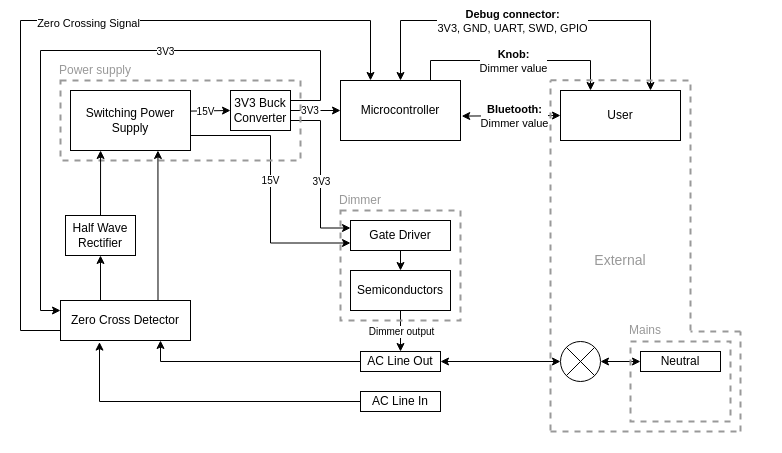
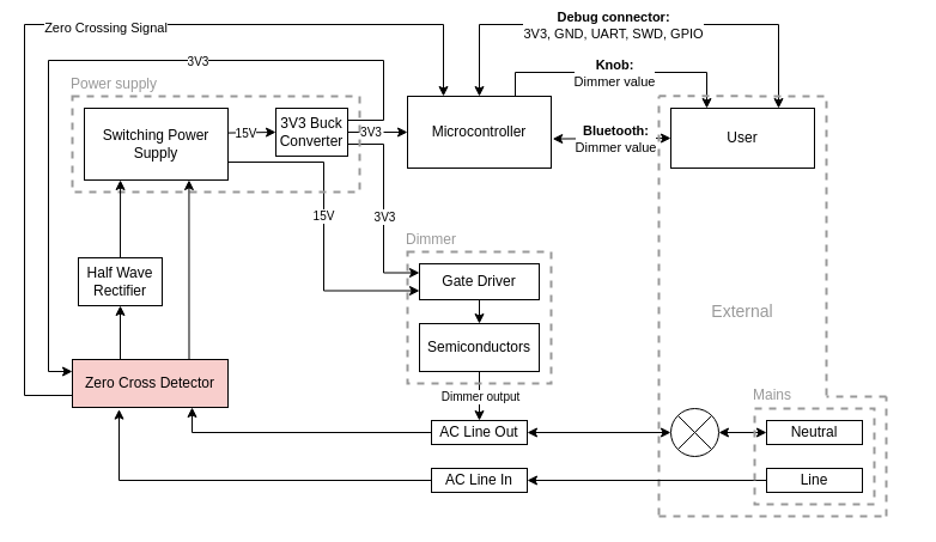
  <mxCell id="0" />
  <mxCell id="1" parent="0" />
  <mxCell id="2" value="Microcontroller" style="rounded=0;whiteSpace=wrap;html=1;" parent="1" vertex="1"><mxGeometry x="340" y="80" width="120" height="60" as="geometry" /></mxCell>
  <mxCell id="3" value="3V3 Buck Converter" style="rounded=0;whiteSpace=wrap;html=1;" parent="1" vertex="1"><mxGeometry x="230" y="90" width="60" height="40" as="geometry" /></mxCell>
  <mxCell id="4" value="" style="endArrow=classic;html=1;exitX=1;exitY=0.5;exitDx=0;exitDy=0;entryX=0;entryY=0.5;entryDx=0;entryDy=0;startArrow=none;" parent="1" source="6" target="2" edge="1"><mxGeometry width="50" height="50" relative="1" as="geometry"><mxPoint x="360" y="300" as="sourcePoint" /><mxPoint x="410" y="250" as="targetPoint" /></mxGeometry></mxCell>
  <mxCell id="5" value="Switching Power Supply" style="rounded=0;whiteSpace=wrap;html=1;" parent="1" vertex="1"><mxGeometry x="70" y="90" width="120" height="60" as="geometry" /></mxCell>
  <mxCell id="6" value="&lt;font style=&quot;font-size: 10px&quot;&gt;3V3&lt;/font&gt;" style="text;html=1;strokeColor=none;fillColor=none;align=center;verticalAlign=middle;whiteSpace=wrap;rounded=0;" parent="1" vertex="1"><mxGeometry x="300" y="100" width="20" height="20" as="geometry" /></mxCell>
  <mxCell id="7" value="" style="endArrow=none;html=1;exitX=1;exitY=0.5;exitDx=0;exitDy=0;entryX=0;entryY=0.5;entryDx=0;entryDy=0;" parent="1" source="3" target="6" edge="1"><mxGeometry width="50" height="50" relative="1" as="geometry"><mxPoint x="280" y="110" as="sourcePoint" /><mxPoint x="340" y="110" as="targetPoint" /></mxGeometry></mxCell>
  <mxCell id="8" value="Gate Driver" style="rounded=0;whiteSpace=wrap;html=1;" parent="1" vertex="1"><mxGeometry x="350" y="220" width="100" height="30" as="geometry" /></mxCell>
  <mxCell id="9" value="User" style="rounded=0;whiteSpace=wrap;html=1;" parent="1" vertex="1"><mxGeometry x="560" y="90" width="120" height="50" as="geometry" /></mxCell>
  <mxCell id="10" value="AC Line Out" style="rounded=0;whiteSpace=wrap;html=1;" parent="1" vertex="1"><mxGeometry x="360" y="351" width="80" height="20" as="geometry" /></mxCell>
  <mxCell id="11" value="Semiconductors" style="rounded=0;whiteSpace=wrap;html=1;" parent="1" vertex="1"><mxGeometry x="350" y="270" width="100" height="40" as="geometry" /></mxCell>
  <mxCell id="12" value="" style="endArrow=classic;html=1;entryX=0.5;entryY=0;entryDx=0;entryDy=0;exitX=0.5;exitY=1;exitDx=0;exitDy=0;" parent="1" source="8" target="11" edge="1"><mxGeometry width="50" height="50" relative="1" as="geometry"><mxPoint x="160" y="210" as="sourcePoint" /><mxPoint x="210" y="160" as="targetPoint" /></mxGeometry></mxCell>
  <mxCell id="13" value="" style="endArrow=classic;html=1;exitX=0.5;exitY=1;exitDx=0;exitDy=0;entryX=0.5;entryY=0;entryDx=0;entryDy=0;" parent="1" source="11" target="10" edge="1"><mxGeometry width="50" height="50" relative="1" as="geometry"><mxPoint x="160" y="300" as="sourcePoint" /><mxPoint x="210" y="250" as="targetPoint" /></mxGeometry></mxCell>
  <mxCell id="14" value="Dimmer output" style="edgeLabel;html=1;align=center;verticalAlign=middle;resizable=0;points=[];fontSize=10;" parent="13" vertex="1" connectable="0"><mxGeometry x="0.16" relative="1" as="geometry"><mxPoint y="-4" as="offset" /></mxGeometry></mxCell>
  <mxCell id="15" value="" style="endArrow=classic;startArrow=classic;html=1;exitX=1;exitY=0.5;exitDx=0;exitDy=0;entryX=0;entryY=0.5;entryDx=0;entryDy=0;" parent="1" source="10" target="41" edge="1"><mxGeometry width="50" height="50" relative="1" as="geometry"><mxPoint x="390" y="241" as="sourcePoint" /><mxPoint x="440" y="191" as="targetPoint" /></mxGeometry></mxCell>
  <mxCell id="16" value="&lt;font color=&quot;#999999&quot; style=&quot;font-size: 14px&quot;&gt;External&lt;/font&gt;" style="text;html=1;strokeColor=none;fillColor=none;align=center;verticalAlign=middle;whiteSpace=wrap;rounded=0;dashed=1;" parent="1" vertex="1"><mxGeometry x="600" y="250" width="40" height="20" as="geometry" /></mxCell>
  <mxCell id="17" value="" style="rounded=0;whiteSpace=wrap;html=1;dashed=1;strokeColor=#999999;strokeWidth=2;fillColor=none;" parent="1" vertex="1"><mxGeometry x="340" y="210" width="120" height="110" as="geometry" /></mxCell>
  <mxCell id="18" value="&lt;font color=&quot;#999999&quot;&gt;Dimmer&lt;/font&gt;" style="text;html=1;strokeColor=none;fillColor=none;align=center;verticalAlign=middle;whiteSpace=wrap;rounded=0;dashed=1;" parent="1" vertex="1"><mxGeometry x="340" y="190" width="40" height="20" as="geometry" /></mxCell>
  <mxCell id="19" value="" style="endArrow=classic;html=1;exitX=1;exitY=0.75;exitDx=0;exitDy=0;entryX=0;entryY=0.25;entryDx=0;entryDy=0;edgeStyle=orthogonalEdgeStyle;rounded=0;" parent="1" source="3" target="8" edge="1"><mxGeometry width="50" height="50" relative="1" as="geometry"><mxPoint x="260" y="260" as="sourcePoint" /><mxPoint x="310" y="230" as="targetPoint" /></mxGeometry></mxCell>
  <mxCell id="20" value="&lt;font style=&quot;font-size: 10px&quot;&gt;3V3&lt;/font&gt;" style="edgeLabel;html=1;align=center;verticalAlign=middle;resizable=0;points=[];" parent="19" vertex="1" connectable="0"><mxGeometry x="-0.344" y="1" relative="1" as="geometry"><mxPoint x="-1" y="35" as="offset" /></mxGeometry></mxCell>
  <mxCell id="21" value="" style="endArrow=classic;html=1;exitX=1;exitY=0.75;exitDx=0;exitDy=0;entryX=0;entryY=0.75;entryDx=0;entryDy=0;rounded=0;edgeStyle=orthogonalEdgeStyle;" parent="1" source="5" target="8" edge="1"><mxGeometry width="50" height="50" relative="1" as="geometry"><mxPoint x="200" y="210" as="sourcePoint" /><mxPoint x="250" y="160" as="targetPoint" /></mxGeometry></mxCell>
  <mxCell id="22" value="15V" style="edgeLabel;html=1;align=center;verticalAlign=middle;resizable=0;points=[];fontSize=10;" parent="21" vertex="1" connectable="0"><mxGeometry x="-0.137" y="-1" relative="1" as="geometry"><mxPoint y="9" as="offset" /></mxGeometry></mxCell>
  <mxCell id="23" value="" style="rounded=0;whiteSpace=wrap;html=1;dashed=1;strokeColor=#999999;strokeWidth=2;fillColor=none;" parent="1" vertex="1"><mxGeometry x="60" y="80" width="240" height="80" as="geometry" /></mxCell>
  <mxCell id="24" value="&lt;font color=&quot;#999999&quot;&gt;Power supply&lt;/font&gt;" style="text;html=1;strokeColor=none;fillColor=none;align=center;verticalAlign=middle;whiteSpace=wrap;rounded=0;dashed=1;" parent="1" vertex="1"><mxGeometry x="50" y="60" width="90" height="20" as="geometry" /></mxCell>
  <mxCell id="25" value="" style="endArrow=classic;startArrow=classic;html=1;fontSize=10;exitX=0.5;exitY=0;exitDx=0;exitDy=0;entryX=0.75;entryY=0;entryDx=0;entryDy=0;edgeStyle=orthogonalEdgeStyle;rounded=0;" parent="1" source="2" target="9" edge="1"><mxGeometry width="50" height="50" relative="1" as="geometry"><mxPoint x="390" y="0" as="sourcePoint" /><mxPoint x="440" y="-50" as="targetPoint" /><Array as="points"><mxPoint x="400" y="20" /><mxPoint x="650" y="20" /></Array></mxGeometry></mxCell>
  <mxCell id="26" value="&lt;b style=&quot;font-size: 11px&quot;&gt;Debug connector:&lt;/b&gt;&lt;br style=&quot;font-size: 11px&quot;&gt;&lt;span style=&quot;font-size: 11px&quot;&gt;3V3, GND,&amp;nbsp;&lt;/span&gt;&lt;span style=&quot;font-size: 11px&quot;&gt;UART, SWD, GPIO&lt;/span&gt;" style="edgeLabel;html=1;align=center;verticalAlign=middle;resizable=0;points=[];fontSize=10;" parent="25" vertex="1" connectable="0"><mxGeometry x="0.196" y="-1" relative="1" as="geometry"><mxPoint x="-56" y="-1" as="offset" /></mxGeometry></mxCell>
  <mxCell id="27" value="" style="endArrow=classic;html=1;fontSize=10;exitX=0.75;exitY=0;exitDx=0;exitDy=0;entryX=0.25;entryY=0;entryDx=0;entryDy=0;edgeStyle=orthogonalEdgeStyle;rounded=0;" parent="1" source="2" target="9" edge="1"><mxGeometry width="50" height="50" relative="1" as="geometry"><mxPoint x="390" y="10" as="sourcePoint" /><mxPoint x="440" y="-40" as="targetPoint" /><Array as="points"><mxPoint x="430" y="60" /><mxPoint x="590" y="60" /></Array></mxGeometry></mxCell>
  <mxCell id="28" value="&lt;b style=&quot;font-size: 11px&quot;&gt;Knob:&lt;/b&gt;&lt;br style=&quot;font-size: 11px&quot;&gt;&lt;span style=&quot;font-size: 11px&quot;&gt;Dimmer value&lt;/span&gt;" style="edgeLabel;html=1;align=center;verticalAlign=middle;resizable=0;points=[];fontSize=10;" parent="27" vertex="1" connectable="0"><mxGeometry x="0.096" y="2" relative="1" as="geometry"><mxPoint x="-13" y="2" as="offset" /></mxGeometry></mxCell>
  <mxCell id="29" value="" style="endArrow=classic;startArrow=classic;html=1;fontSize=10;entryX=0;entryY=0.5;entryDx=0;entryDy=0;exitX=1.01;exitY=0.593;exitDx=0;exitDy=0;exitPerimeter=0;" parent="1" source="2" target="9" edge="1"><mxGeometry width="50" height="50" relative="1" as="geometry"><mxPoint x="470" y="115" as="sourcePoint" /><mxPoint x="440" y="30" as="targetPoint" /></mxGeometry></mxCell>
  <mxCell id="30" value="&lt;b style=&quot;font-size: 11px&quot;&gt;Bluetooth:&lt;/b&gt;&lt;br style=&quot;font-size: 11px&quot;&gt;&lt;span style=&quot;font-size: 11px&quot;&gt;Dimmer value&lt;/span&gt;" style="edgeLabel;html=1;align=center;verticalAlign=middle;resizable=0;points=[];fontSize=10;" parent="29" vertex="1" connectable="0"><mxGeometry x="-0.197" relative="1" as="geometry"><mxPoint x="12" as="offset" /></mxGeometry></mxCell>
  <mxCell id="31" value="" style="endArrow=none;html=1;fontSize=10;strokeWidth=2;strokeColor=#999999;dashed=1;" parent="1" edge="1"><mxGeometry width="50" height="50" relative="1" as="geometry"><mxPoint x="550" y="430" as="sourcePoint" /><mxPoint x="550" y="80" as="targetPoint" /></mxGeometry></mxCell>
  <mxCell id="32" value="" style="endArrow=none;html=1;fontSize=10;strokeWidth=2;strokeColor=#999999;dashed=1;" parent="1" edge="1"><mxGeometry width="50" height="50" relative="1" as="geometry"><mxPoint x="550" y="79.72" as="sourcePoint" /><mxPoint x="690" y="80" as="targetPoint" /></mxGeometry></mxCell>
  <mxCell id="33" value="" style="endArrow=none;html=1;fontSize=10;strokeWidth=2;strokeColor=#999999;dashed=1;" parent="1" edge="1"><mxGeometry width="50" height="50" relative="1" as="geometry"><mxPoint x="690" y="330" as="sourcePoint" /><mxPoint x="690" y="80" as="targetPoint" /></mxGeometry></mxCell>
  <mxCell id="34" value="" style="endArrow=none;html=1;fontSize=10;strokeWidth=2;strokeColor=#999999;dashed=1;" parent="1" edge="1"><mxGeometry width="50" height="50" relative="1" as="geometry"><mxPoint x="740" y="331" as="sourcePoint" /><mxPoint x="690" y="331" as="targetPoint" /><Array as="points"><mxPoint x="710" y="331" /><mxPoint x="700" y="331" /></Array></mxGeometry></mxCell>
  <mxCell id="35" value="" style="endArrow=classic;html=1;fontSize=10;strokeColor=#000000;strokeWidth=1;entryX=0;entryY=0.5;entryDx=0;entryDy=0;exitX=1.002;exitY=0.343;exitDx=0;exitDy=0;exitPerimeter=0;" parent="1" source="5" target="3" edge="1"><mxGeometry width="50" height="50" relative="1" as="geometry"><mxPoint x="200" y="110" as="sourcePoint" /><mxPoint x="180" y="150" as="targetPoint" /></mxGeometry></mxCell>
  <mxCell id="36" value="15V" style="edgeLabel;html=1;align=center;verticalAlign=middle;resizable=0;points=[];fontSize=10;" parent="35" vertex="1" connectable="0"><mxGeometry x="-0.423" y="-1" relative="1" as="geometry"><mxPoint x="3" y="-1" as="offset" /></mxGeometry></mxCell>
  <mxCell id="37" value="AC Line In" style="rounded=0;whiteSpace=wrap;html=1;" parent="1" vertex="1"><mxGeometry x="360" y="391" width="80" height="20" as="geometry" /></mxCell>
  <mxCell id="38" style="edgeStyle=orthogonalEdgeStyle;rounded=0;jumpSize=3;orthogonalLoop=1;jettySize=auto;html=1;exitX=0.5;exitY=1;exitDx=0;exitDy=0;" parent="1" source="37" target="37" edge="1"><mxGeometry relative="1" as="geometry" /></mxCell>
+ <mxCell id="39" value="" style="endArrow=classic;html=1;fontSize=10;strokeColor=#000000;strokeWidth=1;entryX=1;entryY=0.5;entryDx=0;entryDy=0;exitX=0;exitY=0.5;exitDx=0;exitDy=0;" parent="1" source="47" target="37" edge="1"><mxGeometry width="50" height="50" relative="1" as="geometry"><mxPoint x="520" y="401" as="sourcePoint" /><mxPoint x="470" y="91" as="targetPoint" /></mxGeometry></mxCell>
  <mxCell id="40" value="" style="group" parent="1" vertex="1" connectable="0"><mxGeometry x="560" y="351" width="200" height="70" as="geometry" /></mxCell>
  <mxCell id="41" value="" style="ellipse;whiteSpace=wrap;html=1;aspect=fixed;" parent="40" vertex="1"><mxGeometry y="-10" width="40" height="40" as="geometry" /></mxCell>
  <mxCell id="42" value="" style="endArrow=none;html=1;entryX=1;entryY=0;entryDx=0;entryDy=0;exitX=0;exitY=1;exitDx=0;exitDy=0;" parent="40" source="41" target="41" edge="1"><mxGeometry width="50" height="50" relative="1" as="geometry"><mxPoint x="100" y="50" as="sourcePoint" /><mxPoint x="-190" y="-120" as="targetPoint" /></mxGeometry></mxCell>
  <mxCell id="43" value="" style="endArrow=none;html=1;exitX=1;exitY=1;exitDx=0;exitDy=0;entryX=0;entryY=0;entryDx=0;entryDy=0;" parent="40" source="41" target="41" edge="1"><mxGeometry width="50" height="50" relative="1" as="geometry"><mxPoint x="-40" as="sourcePoint" /><mxPoint as="targetPoint" /><Array as="points" /></mxGeometry></mxCell>
  <mxCell id="44" value="Neutral" style="rounded=0;whiteSpace=wrap;html=1;" parent="40" vertex="1"><mxGeometry x="80" width="80" height="20" as="geometry" /></mxCell>
  <mxCell id="45" value="" style="endArrow=classic;startArrow=classic;html=1;entryX=0;entryY=0.5;entryDx=0;entryDy=0;exitX=1;exitY=0.5;exitDx=0;exitDy=0;" parent="40" source="41" target="44" edge="1"><mxGeometry width="50" height="50" relative="1" as="geometry"><mxPoint x="-110" y="-110" as="sourcePoint" /><mxPoint x="-60" y="-160" as="targetPoint" /></mxGeometry></mxCell>
  <mxCell id="46" value="" style="endArrow=none;html=1;fontSize=10;strokeWidth=2;strokeColor=#999999;dashed=1;" parent="40" edge="1"><mxGeometry width="50" height="50" relative="1" as="geometry"><mxPoint x="180" y="80" as="sourcePoint" /><mxPoint x="180" y="-20" as="targetPoint" /></mxGeometry></mxCell>
+ <mxCell id="47" value="Line" style="rounded=0;whiteSpace=wrap;html=1;" parent="40" vertex="1"><mxGeometry x="80" y="40" width="80" height="20" as="geometry" /></mxCell>
  <mxCell id="48" value="" style="rounded=0;whiteSpace=wrap;html=1;dashed=1;fontSize=10;strokeColor=#999999;strokeWidth=2;fillColor=none;" parent="40" vertex="1"><mxGeometry x="70" y="-10" width="100" height="80" as="geometry" /></mxCell>
  <mxCell id="49" value="" style="endArrow=none;html=1;fontSize=10;strokeColor=#999999;dashed=1;strokeWidth=2;" parent="1" edge="1"><mxGeometry width="50" height="50" relative="1" as="geometry"><mxPoint x="550" y="431" as="sourcePoint" /><mxPoint x="740" y="431" as="targetPoint" /><Array as="points"><mxPoint x="640" y="431" /></Array></mxGeometry></mxCell>
  <mxCell id="50" value="&lt;font color=&quot;#999999&quot; style=&quot;font-size: 12px&quot;&gt;Mains&lt;/font&gt;" style="text;html=1;strokeColor=none;fillColor=none;align=center;verticalAlign=middle;whiteSpace=wrap;rounded=0;dashed=1;fontSize=10;" parent="1" vertex="1"><mxGeometry x="625" y="320" width="40" height="20" as="geometry" /></mxCell>
- <mxCell id="51" value="Zero Cross Detector" style="rounded=0;whiteSpace=wrap;html=1;" parent="1" vertex="1"><mxGeometry x="60" y="300" width="130" height="40" as="geometry" /></mxCell>
+ <mxCell id="51" value="Zero Cross Detector" style="rounded=0;whiteSpace=wrap;html=1;fillColor=#f8cecc;" parent="1" vertex="1"><mxGeometry x="60" y="300" width="130" height="40" as="geometry" /></mxCell>
  <mxCell id="52" value="" style="endArrow=classic;html=1;rounded=0;exitX=0;exitY=0.5;exitDx=0;exitDy=0;edgeStyle=orthogonalEdgeStyle;" parent="1" source="10" edge="1"><mxGeometry width="50" height="50" relative="1" as="geometry"><mxPoint x="360" y="300" as="sourcePoint" /><mxPoint x="160" y="340" as="targetPoint" /><Array as="points"><mxPoint x="160" y="361" /></Array></mxGeometry></mxCell>
  <mxCell id="53" value="" style="endArrow=classic;html=1;rounded=0;entryX=0.167;entryY=0.875;entryDx=0;entryDy=0;entryPerimeter=0;exitX=0.5;exitY=0;exitDx=0;exitDy=0;" parent="1" source="58" target="23" edge="1"><mxGeometry width="50" height="50" relative="1" as="geometry"><mxPoint x="100" y="210" as="sourcePoint" /><mxPoint x="100" y="170" as="targetPoint" /></mxGeometry></mxCell>
  <mxCell id="54" value="" style="endArrow=classic;html=1;edgeStyle=orthogonalEdgeStyle;rounded=0;entryX=0.25;entryY=0;entryDx=0;entryDy=0;exitX=0;exitY=0.75;exitDx=0;exitDy=0;" parent="1" source="51" edge="1"><mxGeometry width="50" height="50" relative="1" as="geometry"><mxPoint x="50" y="250" as="sourcePoint" /><mxPoint x="370" y="79.97" as="targetPoint" /><Array as="points"><mxPoint x="20" y="330" /><mxPoint x="20" y="20" /><mxPoint x="370" y="20" /></Array></mxGeometry></mxCell>
  <mxCell id="55" value="Zero Crossing Signal" style="edgeLabel;html=1;align=center;verticalAlign=middle;resizable=0;points=[];" parent="54" vertex="1" connectable="0"><mxGeometry x="0.102" y="-2" relative="1" as="geometry"><mxPoint x="-2" as="offset" /></mxGeometry></mxCell>
  <mxCell id="56" value="" style="endArrow=classic;html=1;edgeStyle=orthogonalEdgeStyle;rounded=0;entryX=0;entryY=0.25;entryDx=0;entryDy=0;exitX=0.958;exitY=0.25;exitDx=0;exitDy=0;exitPerimeter=0;" parent="1" source="23" target="51" edge="1"><mxGeometry width="50" height="50" relative="1" as="geometry"><mxPoint x="300" y="130" as="sourcePoint" /><mxPoint x="40" y="230" as="targetPoint" /><Array as="points"><mxPoint x="320" y="100" /><mxPoint x="320" y="50" /><mxPoint x="40" y="50" /><mxPoint x="40" y="310" /></Array></mxGeometry></mxCell>
  <mxCell id="57" value="&lt;font style=&quot;font-size: 10px&quot;&gt;3V3&lt;/font&gt;" style="edgeLabel;html=1;align=center;verticalAlign=middle;resizable=0;points=[];" parent="56" vertex="1" connectable="0"><mxGeometry x="-0.344" y="1" relative="1" as="geometry"><mxPoint x="-26" y="-1" as="offset" /></mxGeometry></mxCell>
  <mxCell id="58" value="Half Wave Rectifier" style="rounded=0;whiteSpace=wrap;html=1;" parent="1" vertex="1"><mxGeometry x="65" y="215" width="70" height="40" as="geometry" /></mxCell>
  <mxCell id="59" value="" style="endArrow=classic;html=1;rounded=0;entryX=0.5;entryY=1;entryDx=0;entryDy=0;" parent="1" target="58" edge="1"><mxGeometry width="50" height="50" relative="1" as="geometry"><mxPoint x="100" y="300" as="sourcePoint" /><mxPoint x="240" y="220" as="targetPoint" /></mxGeometry></mxCell>
  <mxCell id="60" value="" style="endArrow=classic;html=1;rounded=0;exitX=0.75;exitY=0;exitDx=0;exitDy=0;entryX=0.406;entryY=0.875;entryDx=0;entryDy=0;entryPerimeter=0;" parent="1" source="51" target="23" edge="1"><mxGeometry width="50" height="50" relative="1" as="geometry"><mxPoint x="90" y="230" as="sourcePoint" /><mxPoint x="158" y="170" as="targetPoint" /></mxGeometry></mxCell>
  <mxCell id="61" value="" style="endArrow=classic;html=1;rounded=0;entryX=0.3;entryY=1.04;entryDx=0;entryDy=0;entryPerimeter=0;edgeStyle=orthogonalEdgeStyle;exitX=0;exitY=0.5;exitDx=0;exitDy=0;" parent="1" source="37" target="51" edge="1"><mxGeometry width="50" height="50" relative="1" as="geometry"><mxPoint x="180" y="430" as="sourcePoint" /><mxPoint x="110" y="200" as="targetPoint" /></mxGeometry></mxCell>
